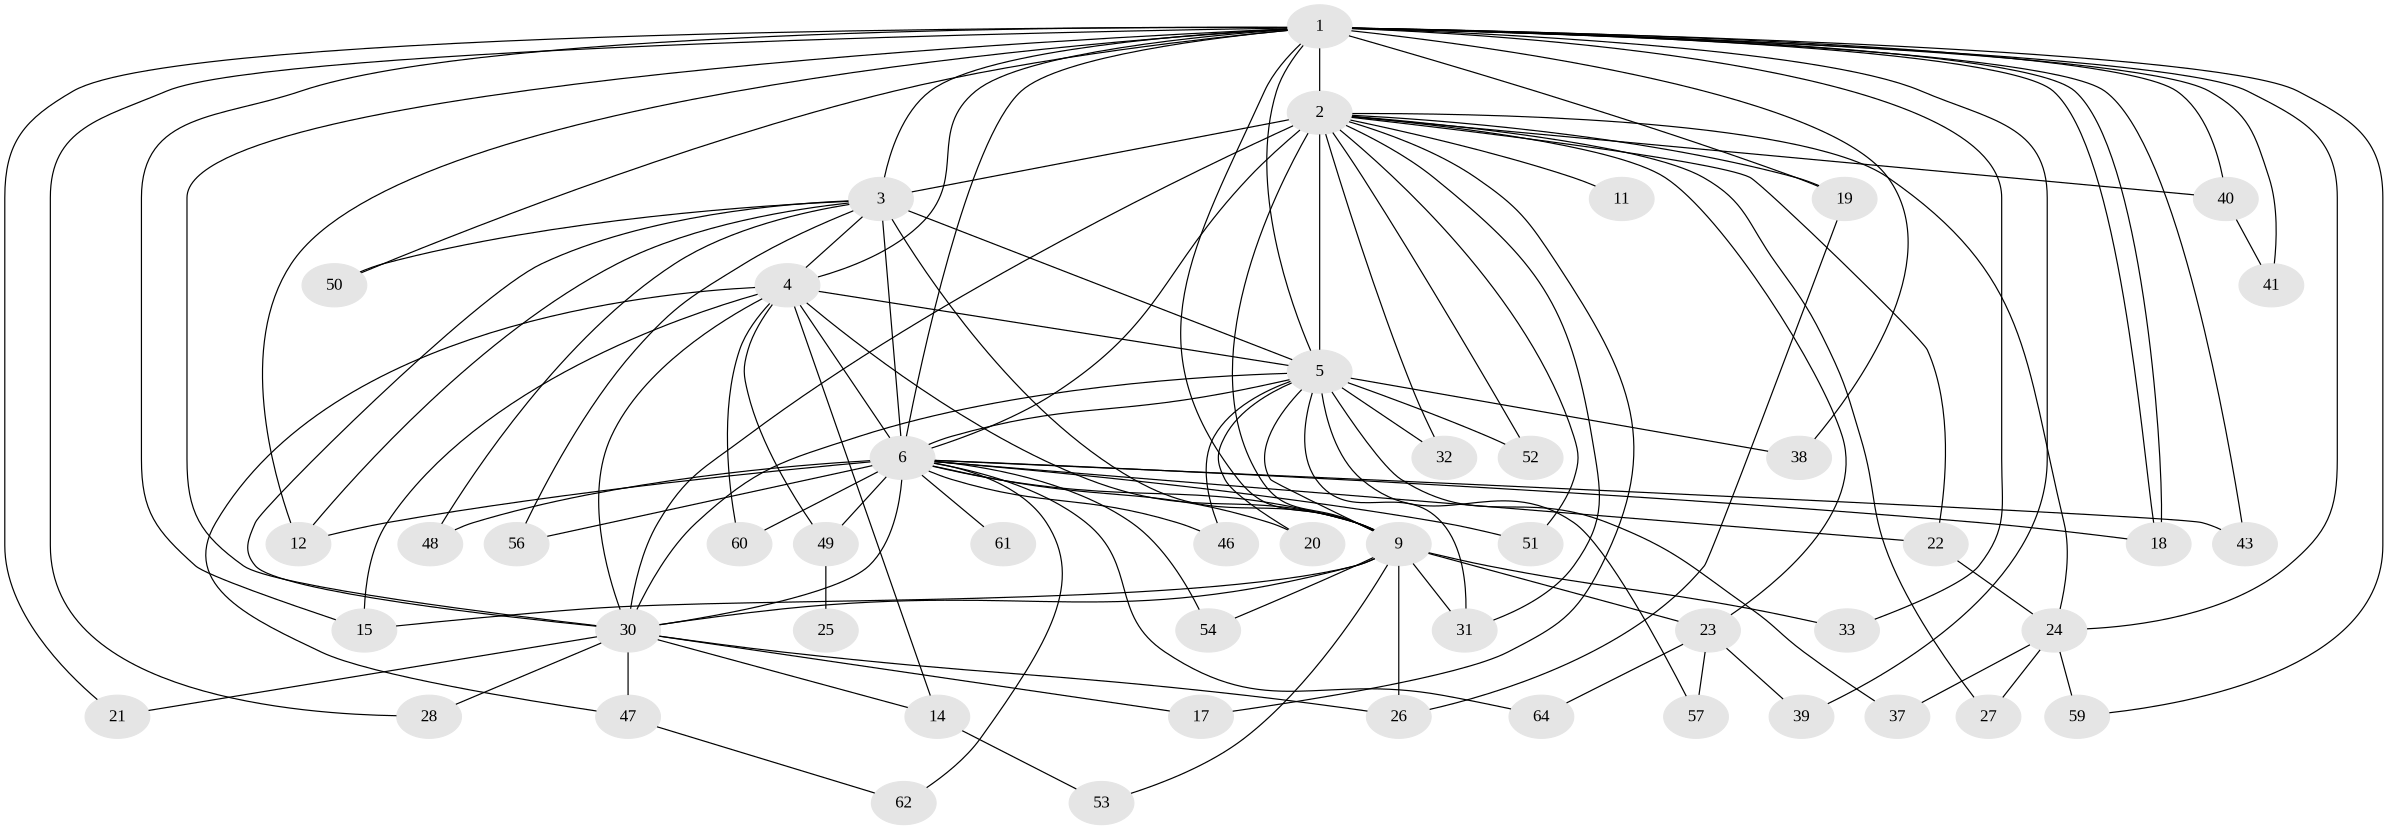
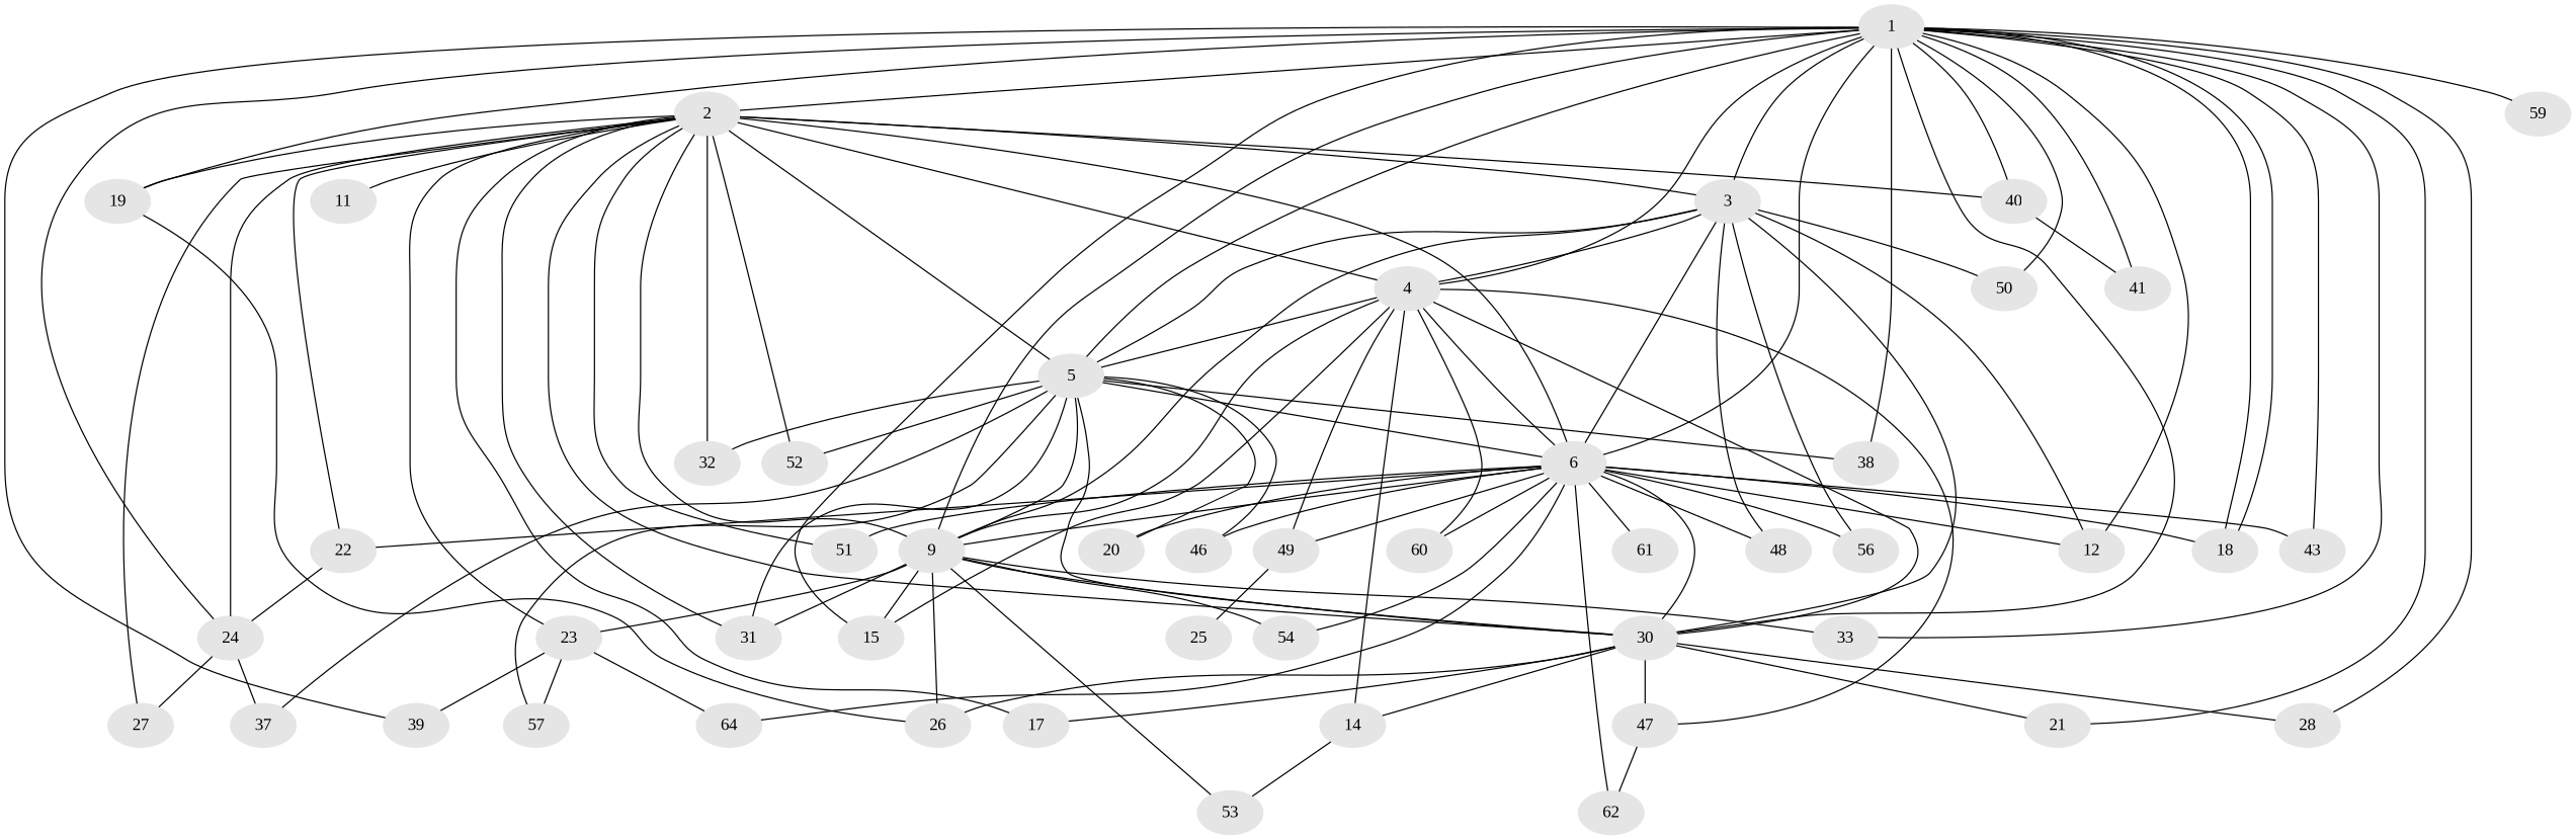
  graph {
    fontname="Liberation Serif"
    node [color=gray90 fontname="Liberation Serif" style=filled]
    edge [fontname="Liberation Serif"]
    1 [super="+42"]
    2 [super="+7"]
    3 [super="+16"]
    4 [super="+35"]
    5 [super="+36"]
    6 [super="+8"]
    9 [super="+34"]
    n8 [label=30 super="+13"]
    12 [super="+58"]
    15 [super="+65"]
    18 [super="+55"]
    19
    21
    24 [super="+30"]
    28
    33
    38 [super="+44"]
    39
    40
    41
    43
    50
    59
    11
    17
    22
    23 [super="+29"]
    27
    31 [super="+63"]
    32
    51
    52
    48
    56
    14
    47
    49
    60
    20
    37
    46
    57
    54
    61
    62
    64
    26 [super="+45"]
    53
    25
    1 -- 2 [weight=2]
    1 -- 3
    1 -- 4
    1 -- 5
    1 -- 6 [weight=3]
    1 -- 9
    1 -- n8
    1 -- 12
    1 -- 15
    1 -- 18
    1 -- 18
    1 -- 19
    1 -- 21
    1 -- 24
    1 -- 28
    1 -- 33
    1 -- 38 [weight=2]
    1 -- 39
    1 -- 40
    1 -- 41
    1 -- 43
    1 -- 50
    1 -- 59
    2 -- 3 [weight=2]
+   2 -- 4 [weight=2]
    2 -- 5 [weight=3]
    2 -- 6 [weight=4]
    2 -- 9 [weight=3]
    2 -- n8 [weight=3]
    2 -- 19
    2 -- 24
    2 -- 40
    2 -- 11
    2 -- 17
    2 -- 22
    2 -- 23
    2 -- 27
    2 -- 31
    2 -- 32
    2 -- 51
    2 -- 52
    3 -- 4
    3 -- 5
    3 -- 6 [weight=3]
    3 -- 9
    3 -- n8
    3 -- 12
    3 -- 50
    3 -- 48
    3 -- 56
    4 -- 5
    4 -- 6 [weight=2]
    4 -- 9
    4 -- n8
    4 -- 15
    4 -- 14
    4 -- 47
    4 -- 49
    4 -- 60
    5 -- 6 [weight=2]
    5 -- 9
    5 -- n8
    5 -- 38
    5 -- 31
    5 -- 32
    5 -- 52
    5 -- 20
    5 -- 37
    5 -- 46
    5 -- 57
    6 -- 9 [weight=2]
    6 -- n8 [weight=2]
    6 -- 12
    6 -- 18
    6 -- 43
    6 -- 22
    6 -- 51
    6 -- 48
    6 -- 56
    6 -- 49
    6 -- 60
    6 -- 20
    6 -- 46
    6 -- 54
    6 -- 61
    6 -- 62
    6 -- 64
    9 -- n8
    9 -- 15
    9 -- 33
    9 -- 23 [weight=2]
    9 -- 31
    9 -- 54
    9 -- 26
    9 -- 53
    n8 -- 21
    n8 -- 28
    n8 -- 17
    n8 -- 14
    n8 -- 47
    n8 -- 26
    19 -- 26
-   24 -- 59
    24 -- 27
    24 -- 37
    40 -- 41
    22 -- 24
    23 -- 39
    23 -- 57
    23 -- 64
    14 -- 53
    47 -- 62
    49 -- 25 [weight=2]
  }
